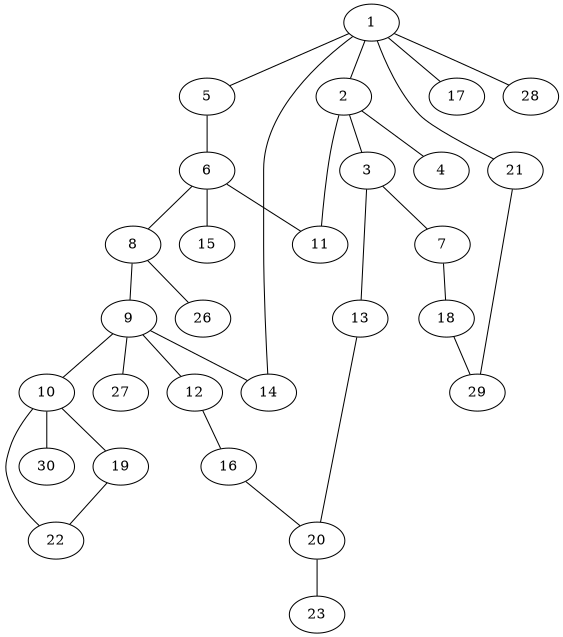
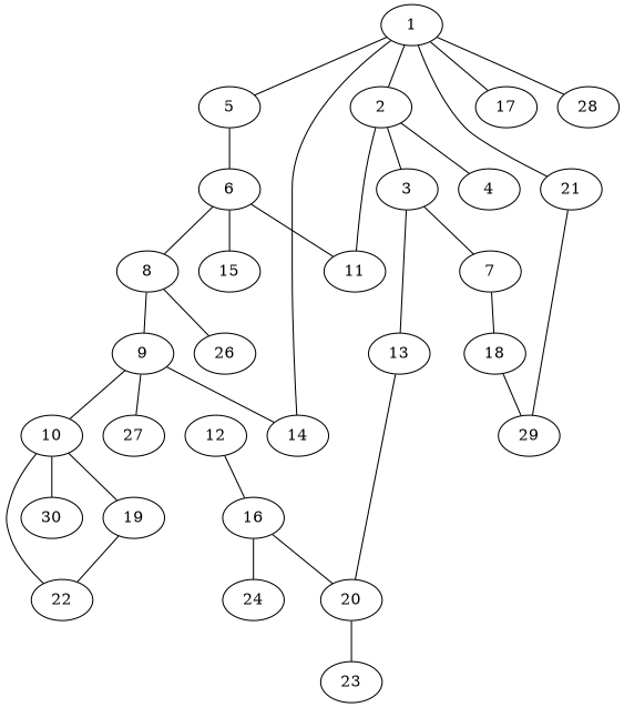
  graph {
    1
    2
    5
    14
    17
    21
    28
    3
    4
    11
    6
    29
    7
    13
    8
    15
    9
    26
    18
    20
    23
    10
    12
    27
    19
    22
    30
    16
+   24
    1 -- 2
    1 -- 5
    1 -- 14
    1 -- 17
    1 -- 21
    1 -- 28
    2 -- 3
    2 -- 4
    2 -- 11
    5 -- 6
    21 -- 29
    3 -- 7
    3 -- 13
    6 -- 11
    6 -- 8
    6 -- 15
    7 -- 18
    13 -- 20
    8 -- 9
    8 -- 26
    9 -- 14
    9 -- 10
-   9 -- 12
    9 -- 27
    18 -- 29
    20 -- 23
    10 -- 19
    10 -- 22
    10 -- 30
    12 -- 16
    19 -- 22
    16 -- 20
+   16 -- 24
  }
